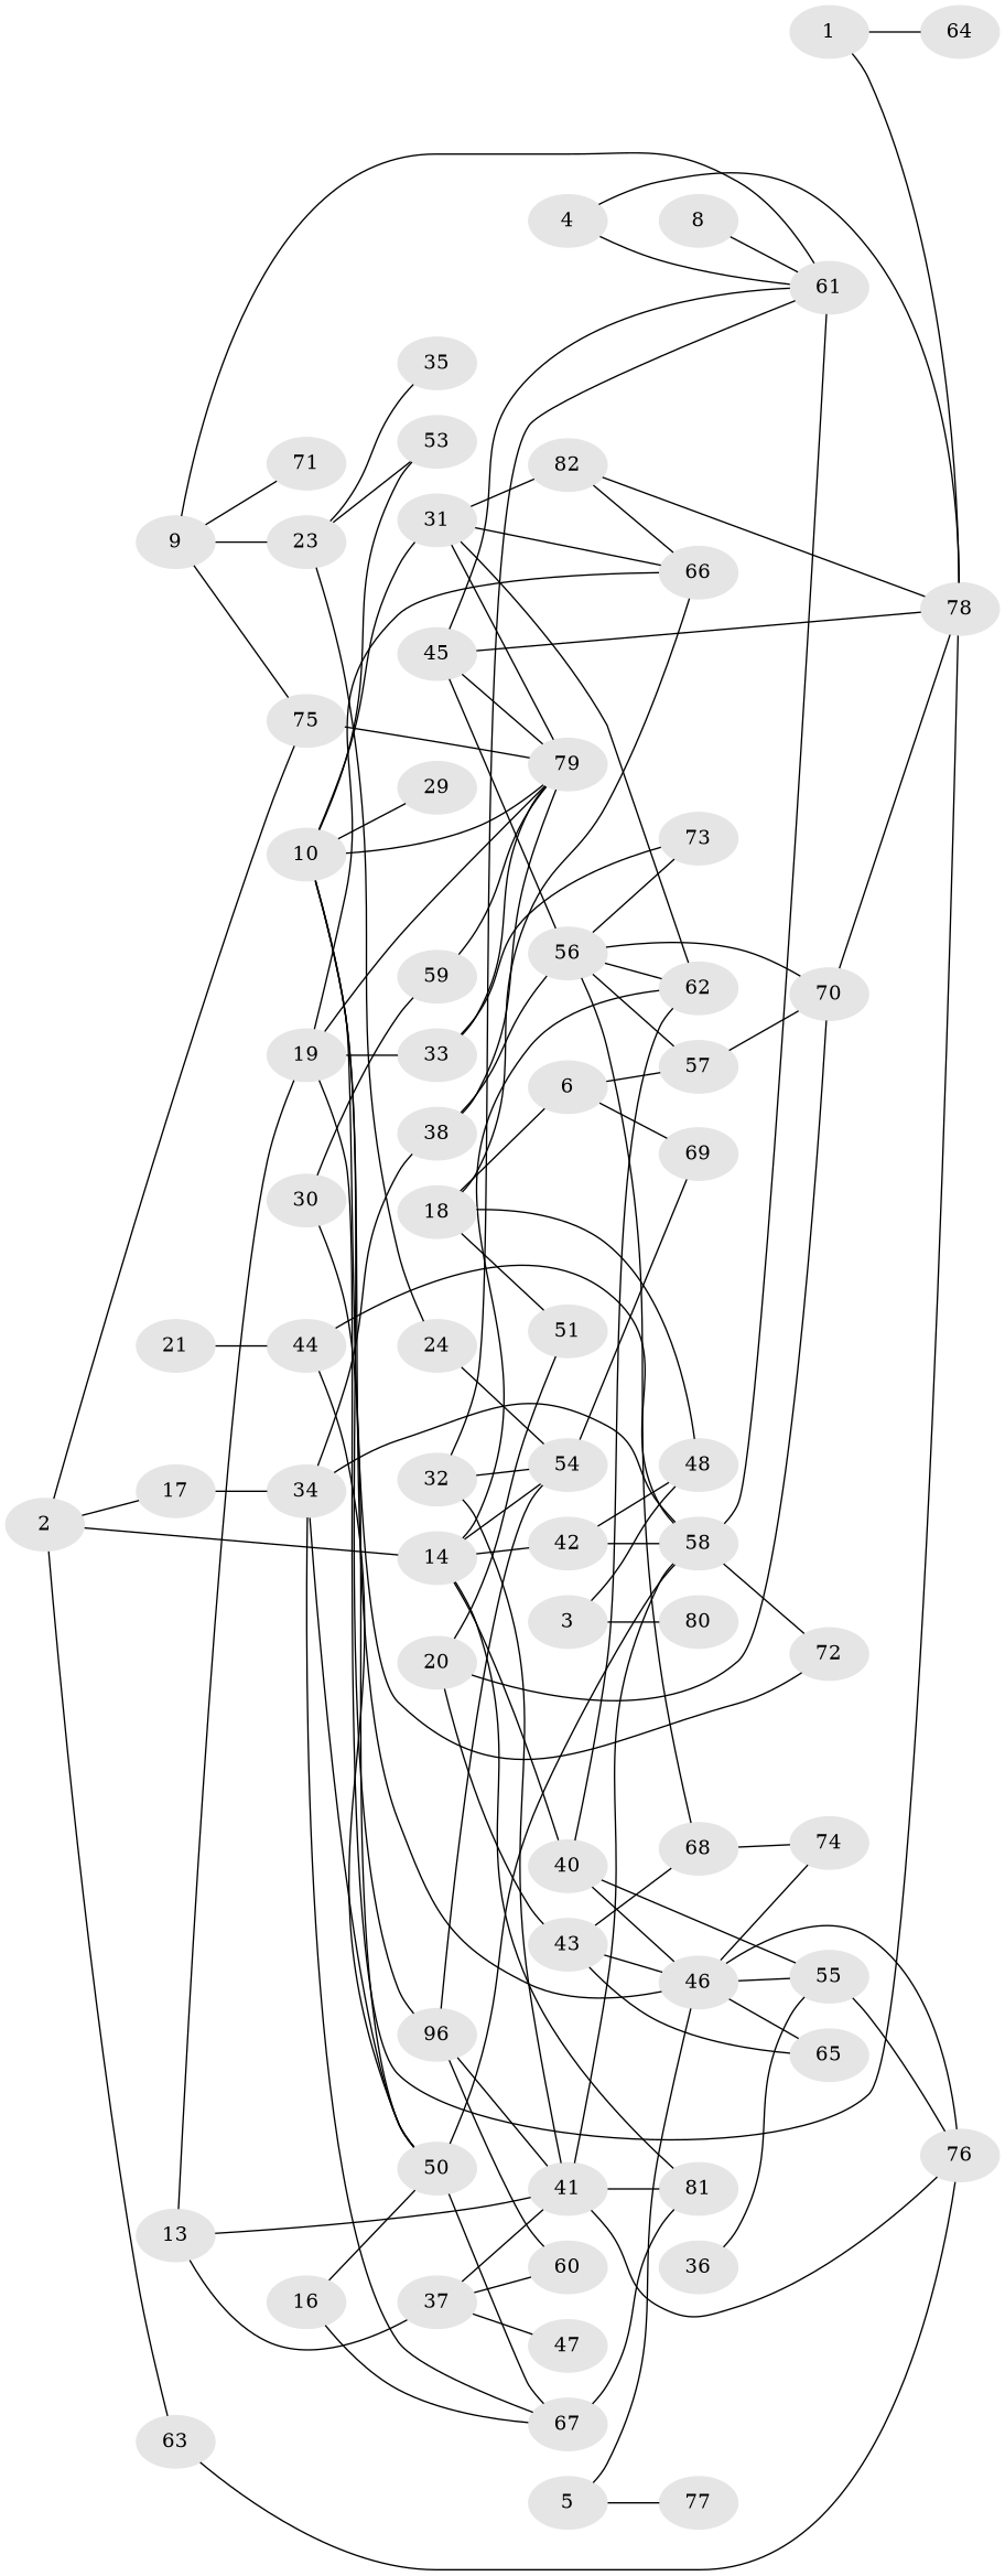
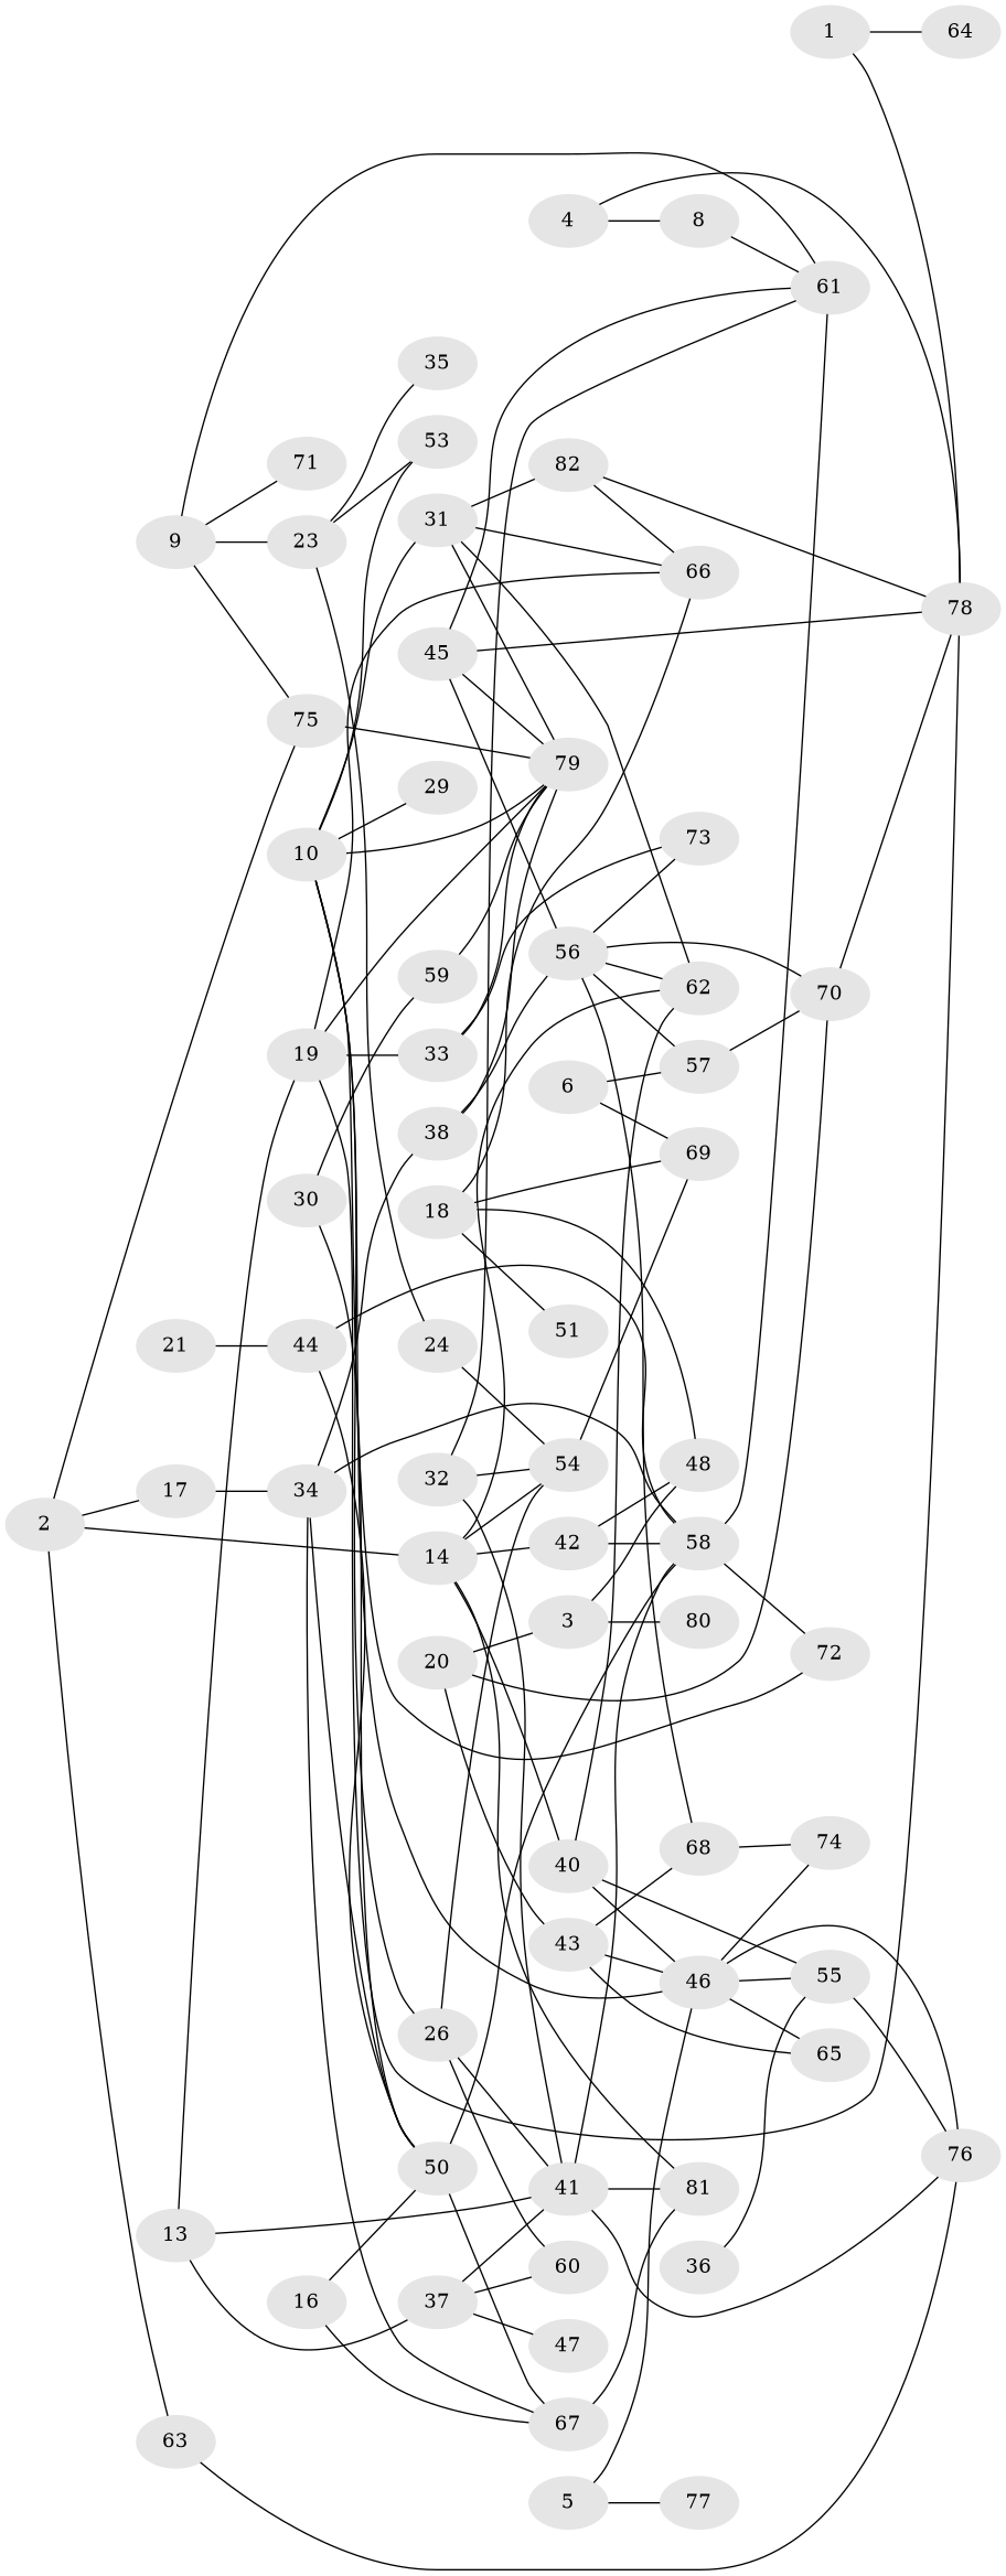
  graph {
    rankdir=LR
    node [color=gray90 style=filled]
    edge [weight=1.0]
    1
    64
    78
    2
    14
    17
    63
    75
    40
    42
    54
    62
    81
    34
    76
    79
    3
    48
    80
    4
    8
    61
    5
    46
    77
    55
    65
    74
    6
    57
    69
    70
    9
    23
    71
    53
    24
    35
    10
-   26 [label=96]
+   26
    29
    31
    72
    41
    60
    66
    n47 [label=82]
    13
    19
    37
    33
    47
    58
    16
    50
    67
    38
    18
    51
    73
    20
    43
    68
    21
    44
    30
    59
    32
    56
    36
    45
    1 -- 64
    1 -- 78
    2 -- 14
    2 -- 17
    2 -- 63
    2 -- 75
    14 -- 40
    14 -- 42
    14 -- 54
    14 -- 62
    14 -- 81
    17 -- 34
    63 -- 76
    75 -- 79 [weight=2.0]
    40 -- 62
    40 -- 46
    40 -- 55
    42 -- 48
    42 -- 58
    54 -- 69
    34 -- 58
    34 -- 50
    34 -- 67
    34 -- 38
    3 -- 48
    3 -- 80
    4 -- 78
-   4 -- 61
+   4 -- 8
    8 -- 61 [weight=2.0]
    5 -- 46
    5 -- 77
    46 -- 76
    46 -- 55
    46 -- 65
    46 -- 74
    55 -- 76
    6 -- 57
    6 -- 69
    57 -- 70
    70 -- 78
    9 -- 75 [weight=2.0]
    9 -- 61
    9 -- 23
    9 -- 71
    23 -- 53
    23 -- 24
    23 -- 35
    24 -- 54
    10 -- 79
    10 -- 46
    10 -- 53
    10 -- 26
    10 -- 29
    10 -- 31
    10 -- 72
    26 -- 54
    26 -- 41
    26 -- 60
    31 -- 62 [weight=2.0]
    31 -- 79
    31 -- 66
    31 -- n47
    41 -- 81
    41 -- 76
    41 -- 58
    n47 -- 78
    n47 -- 66
    13 -- 41
    13 -- 19
    13 -- 37
    19 -- 78
    19 -- 79
    19 -- 66
    19 -- 33
    37 -- 41
    37 -- 60
    37 -- 47
    33 -- 79
    33 -- 73
    58 -- 61
    58 -- 72
    16 -- 50
    16 -- 67
    50 -- 58
    50 -- 67
    67 -- 81
    38 -- 79
    38 -- 56
    18 -- 48
-   18 -- 6
+   18 -- 69
    18 -- 66
    18 -- 51
    20 -- 70
-   20 -- 51
+   20 -- 3
    20 -- 43
    43 -- 46
    43 -- 65
    43 -- 68
    68 -- 74
    21 -- 44
    44 -- 58
    44 -- 50
    30 -- 50
    30 -- 59
    59 -- 79
    32 -- 54
    32 -- 61
    32 -- 41
    56 -- 62
    56 -- 57
    56 -- 70
    56 -- 73
    56 -- 68
    36 -- 55
    45 -- 78
    45 -- 79
    45 -- 61
    45 -- 56
  }
